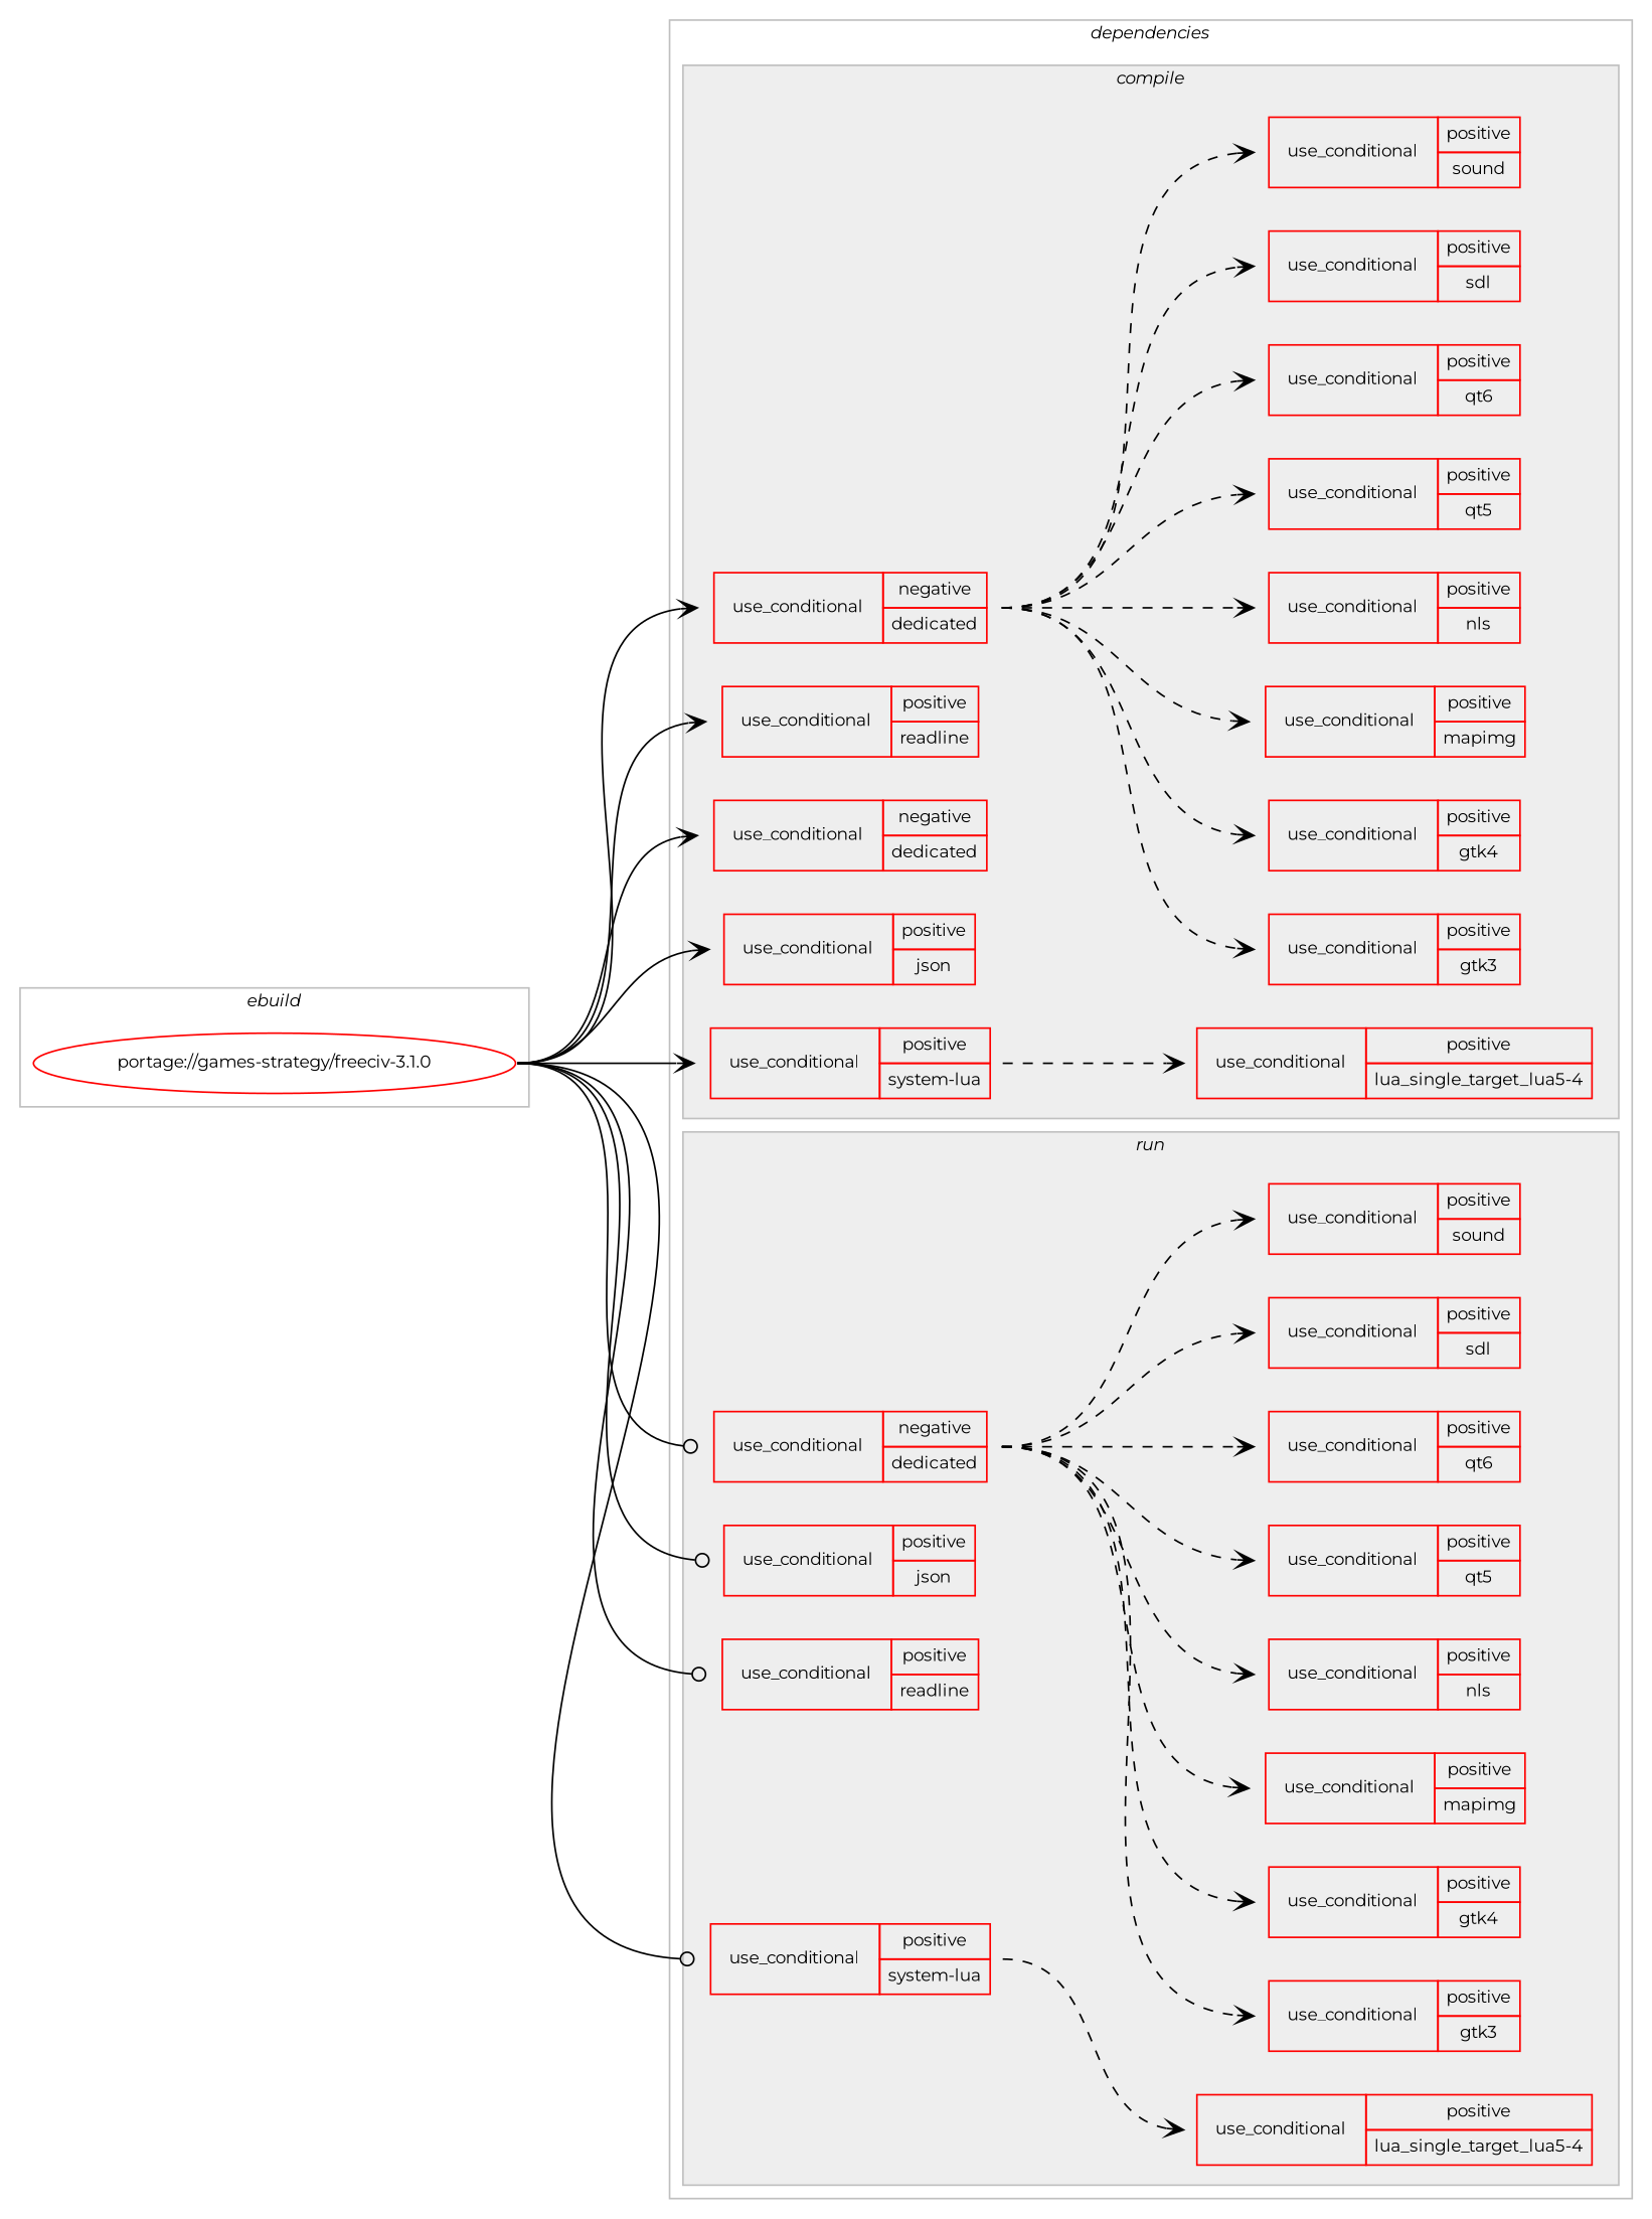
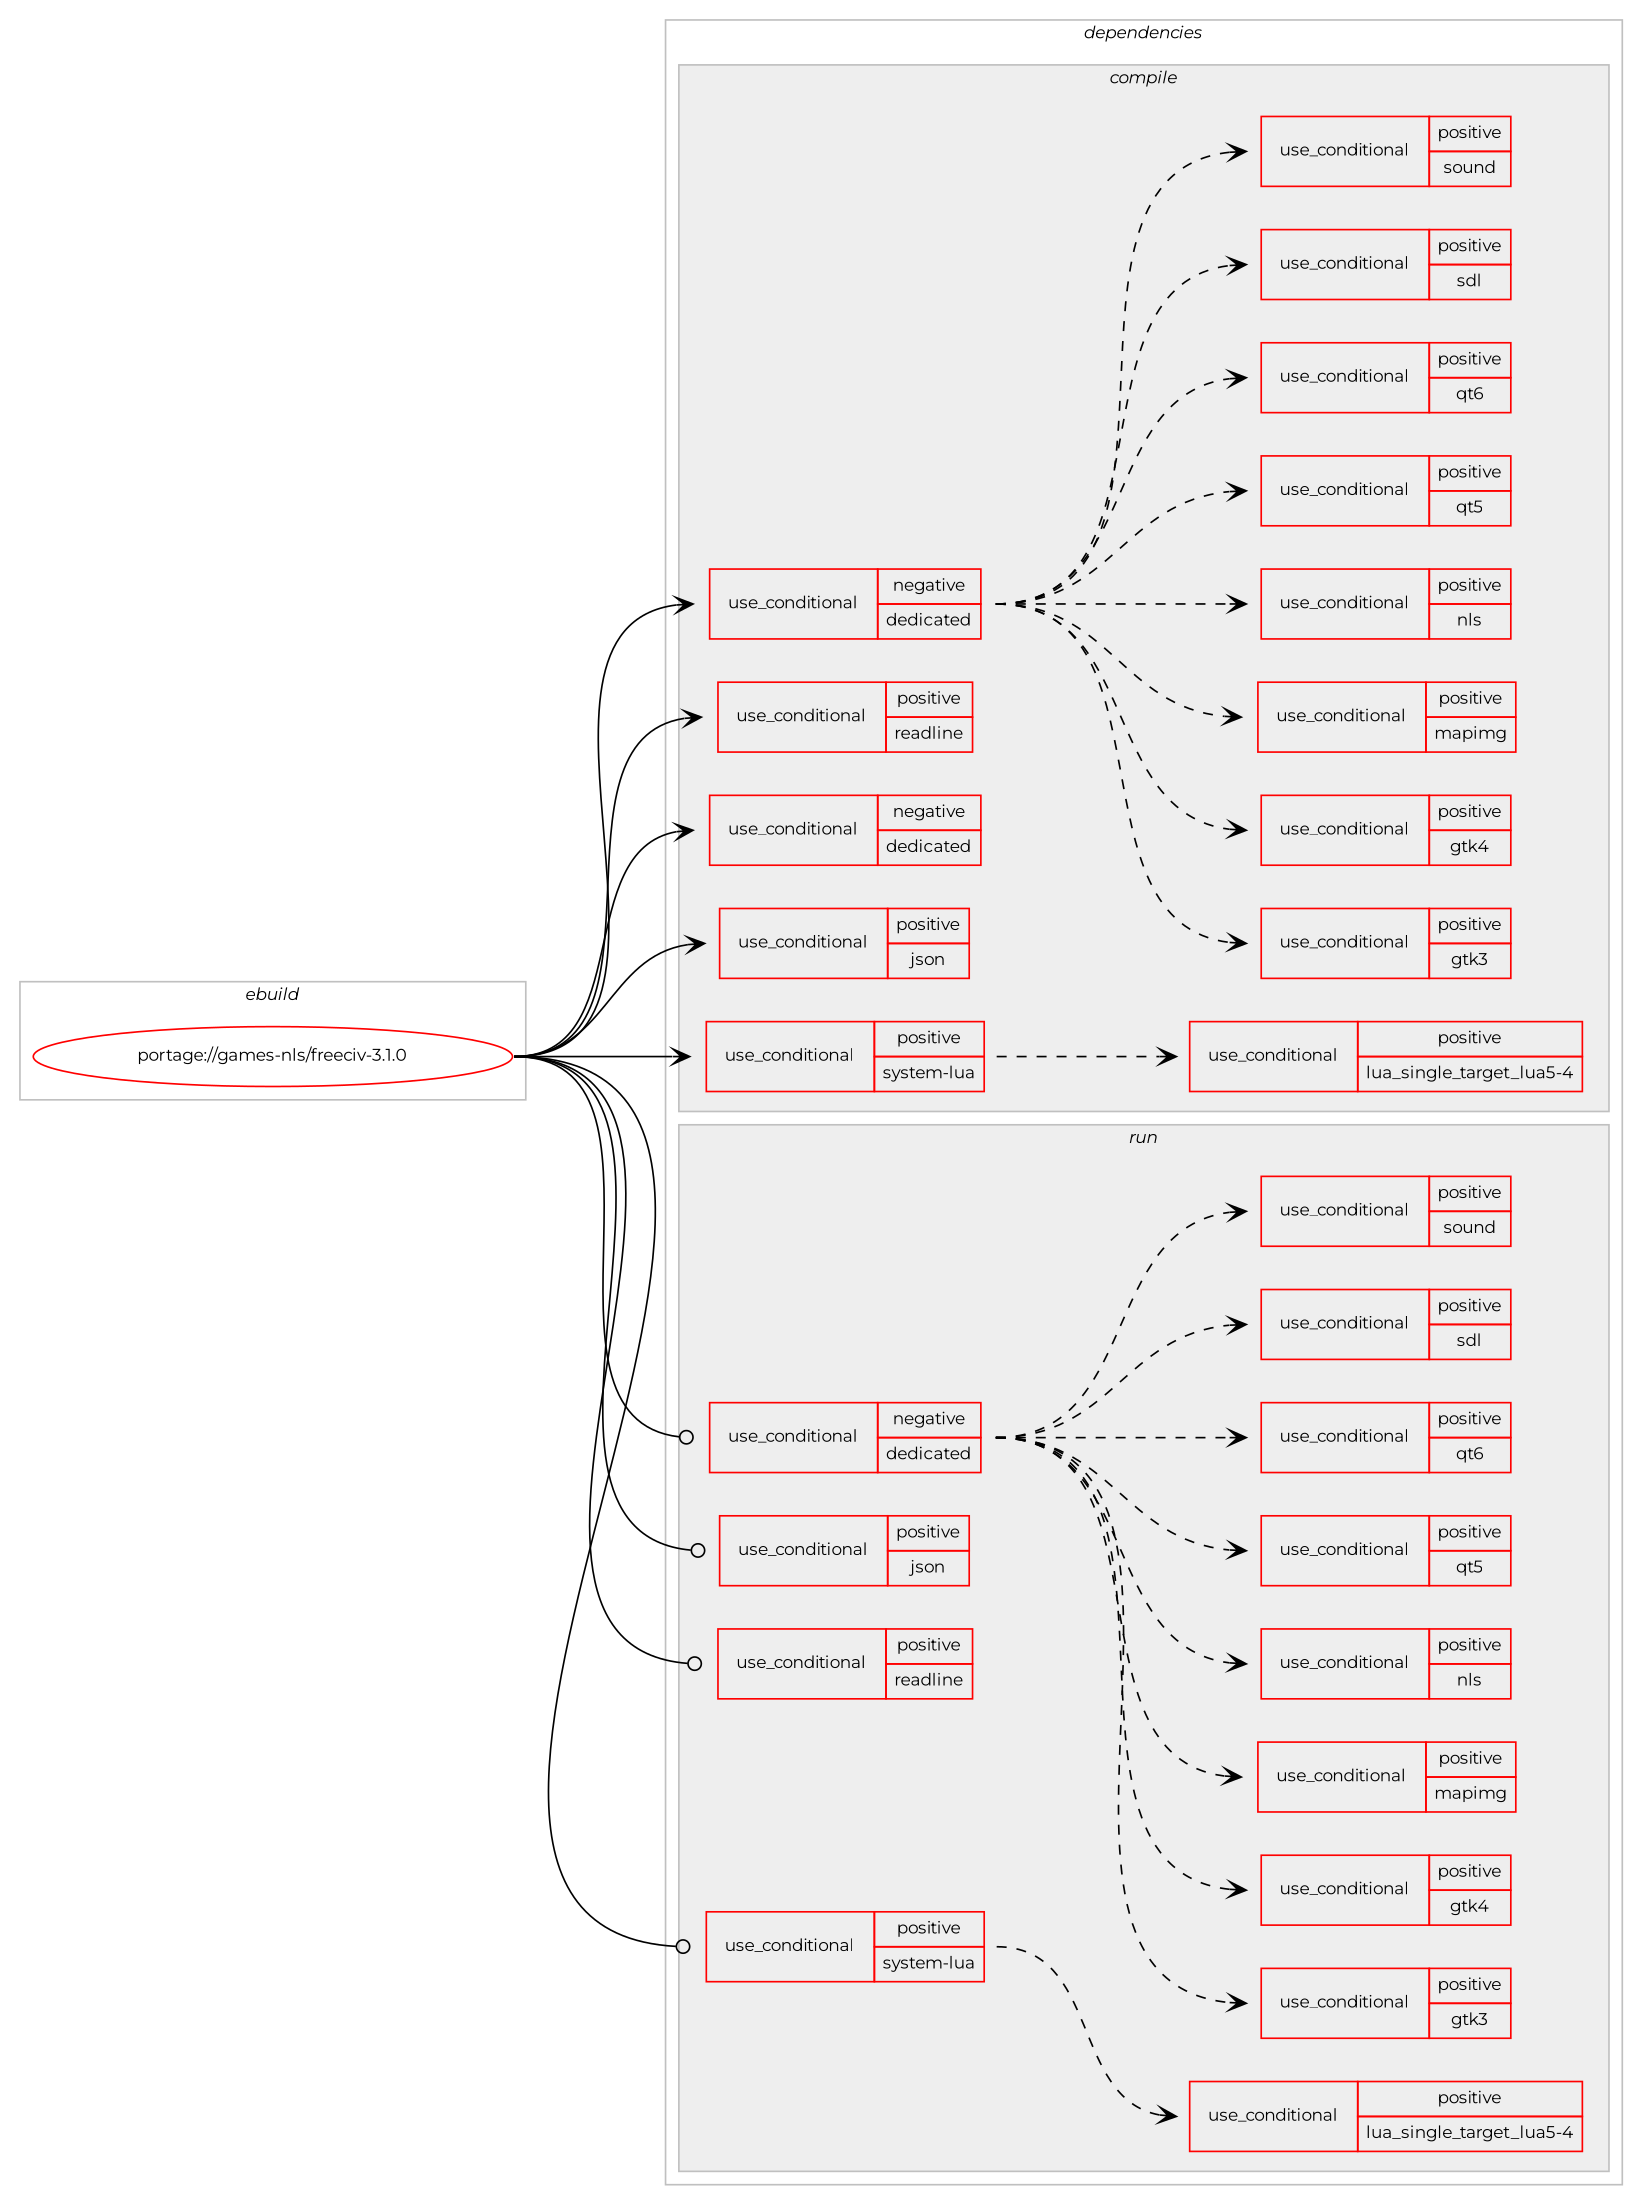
  digraph {
    compound=true
    concentrate=true
    fontname=Montserrat
    fontsize=10
    newrank=true
    rankdir=LR
    ranksep=1.5
    node [color=red fontname=Montserrat fontsize=10 shape=none]
    edge [arrowhead=vee headport=w style=dashed tailport=e weight=20 fontname=Montserrat]
-   n1 [label="portage://games-strategy/freeciv-3.1.0" width=4 shape=""]
+   n1 [label="portage://games-nls/freeciv-3.1.0" width=4 shape=""]
    n2 [label=<<TABLE BORDER="0" CELLBORDER="1" CELLSPACING="0" CELLPADDING="4"><TR><TD ROWSPAN="3" CELLPADDING="10">use_conditional</TD></TR><TR><TD>positive</TD></TR><TR><TD>gtk3</TD></TR></TABLE>>]
    n3 [label=<<TABLE BORDER="0" CELLBORDER="1" CELLSPACING="0" CELLPADDING="4"><TR><TD ROWSPAN="3" CELLPADDING="10">use_conditional</TD></TR><TR><TD>positive</TD></TR><TR><TD>gtk4</TD></TR></TABLE>>]
    n4 [label=<<TABLE BORDER="0" CELLBORDER="1" CELLSPACING="0" CELLPADDING="4"><TR><TD ROWSPAN="3" CELLPADDING="10">use_conditional</TD></TR><TR><TD>positive</TD></TR><TR><TD>mapimg</TD></TR></TABLE>>]
    n5 [label=<<TABLE BORDER="0" CELLBORDER="1" CELLSPACING="0" CELLPADDING="4"><TR><TD ROWSPAN="3" CELLPADDING="10">use_conditional</TD></TR><TR><TD>positive</TD></TR><TR><TD>nls</TD></TR></TABLE>>]
    n6 [label=<<TABLE BORDER="0" CELLBORDER="1" CELLSPACING="0" CELLPADDING="4"><TR><TD ROWSPAN="3" CELLPADDING="10">use_conditional</TD></TR><TR><TD>positive</TD></TR><TR><TD>qt5</TD></TR></TABLE>>]
    n7 [label=<<TABLE BORDER="0" CELLBORDER="1" CELLSPACING="0" CELLPADDING="4"><TR><TD ROWSPAN="3" CELLPADDING="10">use_conditional</TD></TR><TR><TD>positive</TD></TR><TR><TD>qt6</TD></TR></TABLE>>]
    n8 [label=<<TABLE BORDER="0" CELLBORDER="1" CELLSPACING="0" CELLPADDING="4"><TR><TD ROWSPAN="3" CELLPADDING="10">use_conditional</TD></TR><TR><TD>positive</TD></TR><TR><TD>sdl</TD></TR></TABLE>>]
    n9 [label=<<TABLE BORDER="0" CELLBORDER="1" CELLSPACING="0" CELLPADDING="4"><TR><TD ROWSPAN="3" CELLPADDING="10">use_conditional</TD></TR><TR><TD>positive</TD></TR><TR><TD>sound</TD></TR></TABLE>>]
    n10 [label=<<TABLE BORDER="0" CELLBORDER="1" CELLSPACING="0" CELLPADDING="4"><TR><TD ROWSPAN="3" CELLPADDING="10">use_conditional</TD></TR><TR><TD>negative</TD></TR><TR><TD>dedicated</TD></TR></TABLE>>]
    n11 [label=<<TABLE BORDER="0" CELLBORDER="1" CELLSPACING="0" CELLPADDING="4"><TR><TD ROWSPAN="3" CELLPADDING="10">use_conditional</TD></TR><TR><TD>positive</TD></TR><TR><TD>readline</TD></TR></TABLE>>]
    n12 [label=<<TABLE BORDER="0" CELLBORDER="1" CELLSPACING="0" CELLPADDING="4"><TR><TD ROWSPAN="3" CELLPADDING="10">use_conditional</TD></TR><TR><TD>negative</TD></TR><TR><TD>dedicated</TD></TR></TABLE>>]
    n13 [label=<<TABLE BORDER="0" CELLBORDER="1" CELLSPACING="0" CELLPADDING="4"><TR><TD ROWSPAN="3" CELLPADDING="10">use_conditional</TD></TR><TR><TD>positive</TD></TR><TR><TD>json</TD></TR></TABLE>>]
    n14 [label=<<TABLE BORDER="0" CELLBORDER="1" CELLSPACING="0" CELLPADDING="4"><TR><TD ROWSPAN="3" CELLPADDING="10">use_conditional</TD></TR><TR><TD>positive</TD></TR><TR><TD>lua_single_target_lua5-4</TD></TR></TABLE>>]
    n15 [label=<<TABLE BORDER="0" CELLBORDER="1" CELLSPACING="0" CELLPADDING="4"><TR><TD ROWSPAN="3" CELLPADDING="10">use_conditional</TD></TR><TR><TD>positive</TD></TR><TR><TD>system-lua</TD></TR></TABLE>>]
    n16 [label=<<TABLE BORDER="0" CELLBORDER="1" CELLSPACING="0" CELLPADDING="4"><TR><TD ROWSPAN="3" CELLPADDING="10">use_conditional</TD></TR><TR><TD>positive</TD></TR><TR><TD>gtk3</TD></TR></TABLE>>]
    n17 [label=<<TABLE BORDER="0" CELLBORDER="1" CELLSPACING="0" CELLPADDING="4"><TR><TD ROWSPAN="3" CELLPADDING="10">use_conditional</TD></TR><TR><TD>positive</TD></TR><TR><TD>gtk4</TD></TR></TABLE>>]
    n18 [label=<<TABLE BORDER="0" CELLBORDER="1" CELLSPACING="0" CELLPADDING="4"><TR><TD ROWSPAN="3" CELLPADDING="10">use_conditional</TD></TR><TR><TD>positive</TD></TR><TR><TD>mapimg</TD></TR></TABLE>>]
    n19 [label=<<TABLE BORDER="0" CELLBORDER="1" CELLSPACING="0" CELLPADDING="4"><TR><TD ROWSPAN="3" CELLPADDING="10">use_conditional</TD></TR><TR><TD>positive</TD></TR><TR><TD>nls</TD></TR></TABLE>>]
    n20 [label=<<TABLE BORDER="0" CELLBORDER="1" CELLSPACING="0" CELLPADDING="4"><TR><TD ROWSPAN="3" CELLPADDING="10">use_conditional</TD></TR><TR><TD>positive</TD></TR><TR><TD>qt5</TD></TR></TABLE>>]
    n21 [label=<<TABLE BORDER="0" CELLBORDER="1" CELLSPACING="0" CELLPADDING="4"><TR><TD ROWSPAN="3" CELLPADDING="10">use_conditional</TD></TR><TR><TD>positive</TD></TR><TR><TD>qt6</TD></TR></TABLE>>]
    n22 [label=<<TABLE BORDER="0" CELLBORDER="1" CELLSPACING="0" CELLPADDING="4"><TR><TD ROWSPAN="3" CELLPADDING="10">use_conditional</TD></TR><TR><TD>positive</TD></TR><TR><TD>sdl</TD></TR></TABLE>>]
    n23 [label=<<TABLE BORDER="0" CELLBORDER="1" CELLSPACING="0" CELLPADDING="4"><TR><TD ROWSPAN="3" CELLPADDING="10">use_conditional</TD></TR><TR><TD>positive</TD></TR><TR><TD>sound</TD></TR></TABLE>>]
    n24 [label=<<TABLE BORDER="0" CELLBORDER="1" CELLSPACING="0" CELLPADDING="4"><TR><TD ROWSPAN="3" CELLPADDING="10">use_conditional</TD></TR><TR><TD>negative</TD></TR><TR><TD>dedicated</TD></TR></TABLE>>]
    n25 [label=<<TABLE BORDER="0" CELLBORDER="1" CELLSPACING="0" CELLPADDING="4"><TR><TD ROWSPAN="3" CELLPADDING="10">use_conditional</TD></TR><TR><TD>positive</TD></TR><TR><TD>json</TD></TR></TABLE>>]
    n26 [label=<<TABLE BORDER="0" CELLBORDER="1" CELLSPACING="0" CELLPADDING="4"><TR><TD ROWSPAN="3" CELLPADDING="10">use_conditional</TD></TR><TR><TD>positive</TD></TR><TR><TD>readline</TD></TR></TABLE>>]
    n27 [label=<<TABLE BORDER="0" CELLBORDER="1" CELLSPACING="0" CELLPADDING="4"><TR><TD ROWSPAN="3" CELLPADDING="10">use_conditional</TD></TR><TR><TD>positive</TD></TR><TR><TD>lua_single_target_lua5-4</TD></TR></TABLE>>]
    n28 [label=<<TABLE BORDER="0" CELLBORDER="1" CELLSPACING="0" CELLPADDING="4"><TR><TD ROWSPAN="3" CELLPADDING="10">use_conditional</TD></TR><TR><TD>positive</TD></TR><TR><TD>system-lua</TD></TR></TABLE>>]
    subgraph cluster_1 {
      color=gray
      label=<<i>ebuild</i>>
      rank=same
      n1
    }
    subgraph cluster_2 {
      color=gray
      label=<<i>dependencies</i>>
      subgraph cluster_3 {
        color=gray
        fillcolor="#eeeeee"
        label=<<i>compile</i>>
        style=filled
        subgraph sub_4 {
          color=gray
          fillcolor="#eeeeee"
          label=<<i>compile</i>>
          style=filled
          n10
          subgraph sub_5 {
            color=gray
            fillcolor="#eeeeee"
            label=<<i>compile</i>>
            style=filled
            n2
          }
          subgraph sub_6 {
            color=gray
            fillcolor="#eeeeee"
            label=<<i>compile</i>>
            style=filled
            n3
          }
          subgraph sub_7 {
            color=gray
            fillcolor="#eeeeee"
            label=<<i>compile</i>>
            style=filled
            n4
          }
          subgraph sub_8 {
            color=gray
            fillcolor="#eeeeee"
            label=<<i>compile</i>>
            style=filled
            n5
          }
          subgraph sub_9 {
            color=gray
            fillcolor="#eeeeee"
            label=<<i>compile</i>>
            style=filled
            n6
          }
          subgraph sub_10 {
            color=gray
            fillcolor="#eeeeee"
            label=<<i>compile</i>>
            style=filled
            n7
          }
          subgraph sub_11 {
            color=gray
            fillcolor="#eeeeee"
            label=<<i>compile</i>>
            style=filled
            n8
          }
          subgraph sub_12 {
            color=gray
            fillcolor="#eeeeee"
            label=<<i>compile</i>>
            style=filled
            n9
          }
        }
        subgraph sub_13 {
          color=gray
          fillcolor="#eeeeee"
          label=<<i>compile</i>>
          style=filled
          n11
        }
        subgraph sub_14 {
          color=gray
          fillcolor="#eeeeee"
          label=<<i>compile</i>>
          style=filled
          n12
        }
        subgraph sub_15 {
          color=gray
          fillcolor="#eeeeee"
          label=<<i>compile</i>>
          style=filled
          n13
        }
        subgraph sub_16 {
          color=gray
          fillcolor="#eeeeee"
          label=<<i>compile</i>>
          style=filled
          n15
          subgraph sub_17 {
            color=gray
            fillcolor="#eeeeee"
            label=<<i>compile</i>>
            style=filled
            n14
          }
        }
      }
      subgraph cluster_18 {
        color=gray
        fillcolor="#eeeeee"
        label=<<i>compile and run</i>>
        style=filled
      }
      subgraph cluster_19 {
        color=gray
        fillcolor="#eeeeee"
        label=<<i>run</i>>
        style=filled
        subgraph sub_20 {
          color=gray
          fillcolor="#eeeeee"
          label=<<i>run</i>>
          style=filled
          n24
          subgraph sub_21 {
            color=gray
            fillcolor="#eeeeee"
            label=<<i>run</i>>
            style=filled
            n16
          }
          subgraph sub_22 {
            color=gray
            fillcolor="#eeeeee"
            label=<<i>run</i>>
            style=filled
            n17
          }
          subgraph sub_23 {
            color=gray
            fillcolor="#eeeeee"
            label=<<i>run</i>>
            style=filled
            n18
          }
          subgraph sub_24 {
            color=gray
            fillcolor="#eeeeee"
            label=<<i>run</i>>
            style=filled
            n19
          }
          subgraph sub_25 {
            color=gray
            fillcolor="#eeeeee"
            label=<<i>run</i>>
            style=filled
            n20
          }
          subgraph sub_26 {
            color=gray
            fillcolor="#eeeeee"
            label=<<i>run</i>>
            style=filled
            n21
          }
          subgraph sub_27 {
            color=gray
            fillcolor="#eeeeee"
            label=<<i>run</i>>
            style=filled
            n22
          }
          subgraph sub_28 {
            color=gray
            fillcolor="#eeeeee"
            label=<<i>run</i>>
            style=filled
            n23
          }
        }
        subgraph sub_29 {
          color=gray
          fillcolor="#eeeeee"
          label=<<i>run</i>>
          style=filled
          n25
        }
        subgraph sub_30 {
          color=gray
          fillcolor="#eeeeee"
          label=<<i>run</i>>
          style=filled
          n26
        }
        subgraph sub_31 {
          color=gray
          fillcolor="#eeeeee"
          label=<<i>run</i>>
          style=filled
          n28
          subgraph sub_32 {
            color=gray
            fillcolor="#eeeeee"
            label=<<i>run</i>>
            style=filled
            n27
          }
        }
      }
    }
    subgraph cluster_33 {
      color=gray
      label=<<i>candidates</i>>
      rank=same
    }
    n1 -> n10 [style=solid]
    n1 -> n11 [style=solid]
    n1 -> n12 [style=solid]
    n1 -> n13 [style=solid]
    n1 -> n15 [style=solid]
    n1 -> n24 [arrowhead=odot style=solid]
    n1 -> n25 [arrowhead=odot style=solid]
    n1 -> n26 [arrowhead=odot style=solid]
    n1 -> n28 [arrowhead=odot style=solid]
    n10 -> n2
    n10 -> n3
    n10 -> n4
    n10 -> n5
    n10 -> n6
    n10 -> n7
    n10 -> n8
    n10 -> n9
    n15 -> n14
    n24 -> n16
    n24 -> n17
    n24 -> n18
    n24 -> n19
    n24 -> n20
    n24 -> n21
    n24 -> n22
    n24 -> n23
    n28 -> n27
  }
